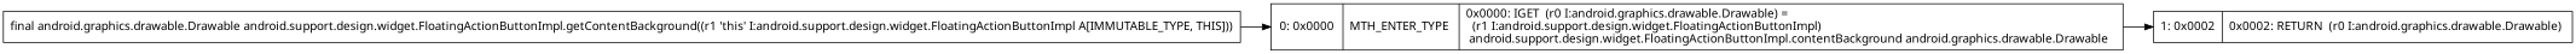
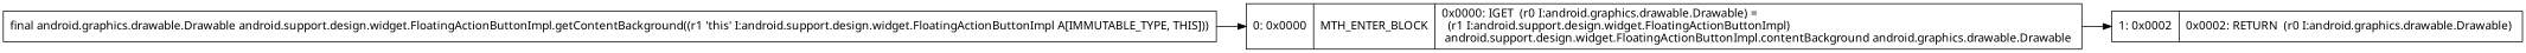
  digraph {
    rankdir=LR
    fontname="Noto Sans"
    node [shape=record fontname="Noto Sans"]
    edge [fontname="Noto Sans"]
-   n1 [label="{0\:\ 0x0000|MTH_ENTER_TYPE\l|0x0000: IGET  (r0 I:android.graphics.drawable.Drawable) = \l  (r1 I:android.support.design.widget.FloatingActionButtonImpl)\l android.support.design.widget.FloatingActionButtonImpl.contentBackground android.graphics.drawable.Drawable \l}"]
+   n1 [label="{0\:\ 0x0000|MTH_ENTER_BLOCK\l|0x0000: IGET  (r0 I:android.graphics.drawable.Drawable) = \l  (r1 I:android.support.design.widget.FloatingActionButtonImpl)\l android.support.design.widget.FloatingActionButtonImpl.contentBackground android.graphics.drawable.Drawable \l}"]
    n2 [label="{1\:\ 0x0002|0x0002: RETURN  (r0 I:android.graphics.drawable.Drawable) \l}"]
    n3 [label="{final android.graphics.drawable.Drawable android.support.design.widget.FloatingActionButtonImpl.getContentBackground((r1 'this' I:android.support.design.widget.FloatingActionButtonImpl A[IMMUTABLE_TYPE, THIS])) }"]
    n1 -> n2
    n3 -> n1
  }
